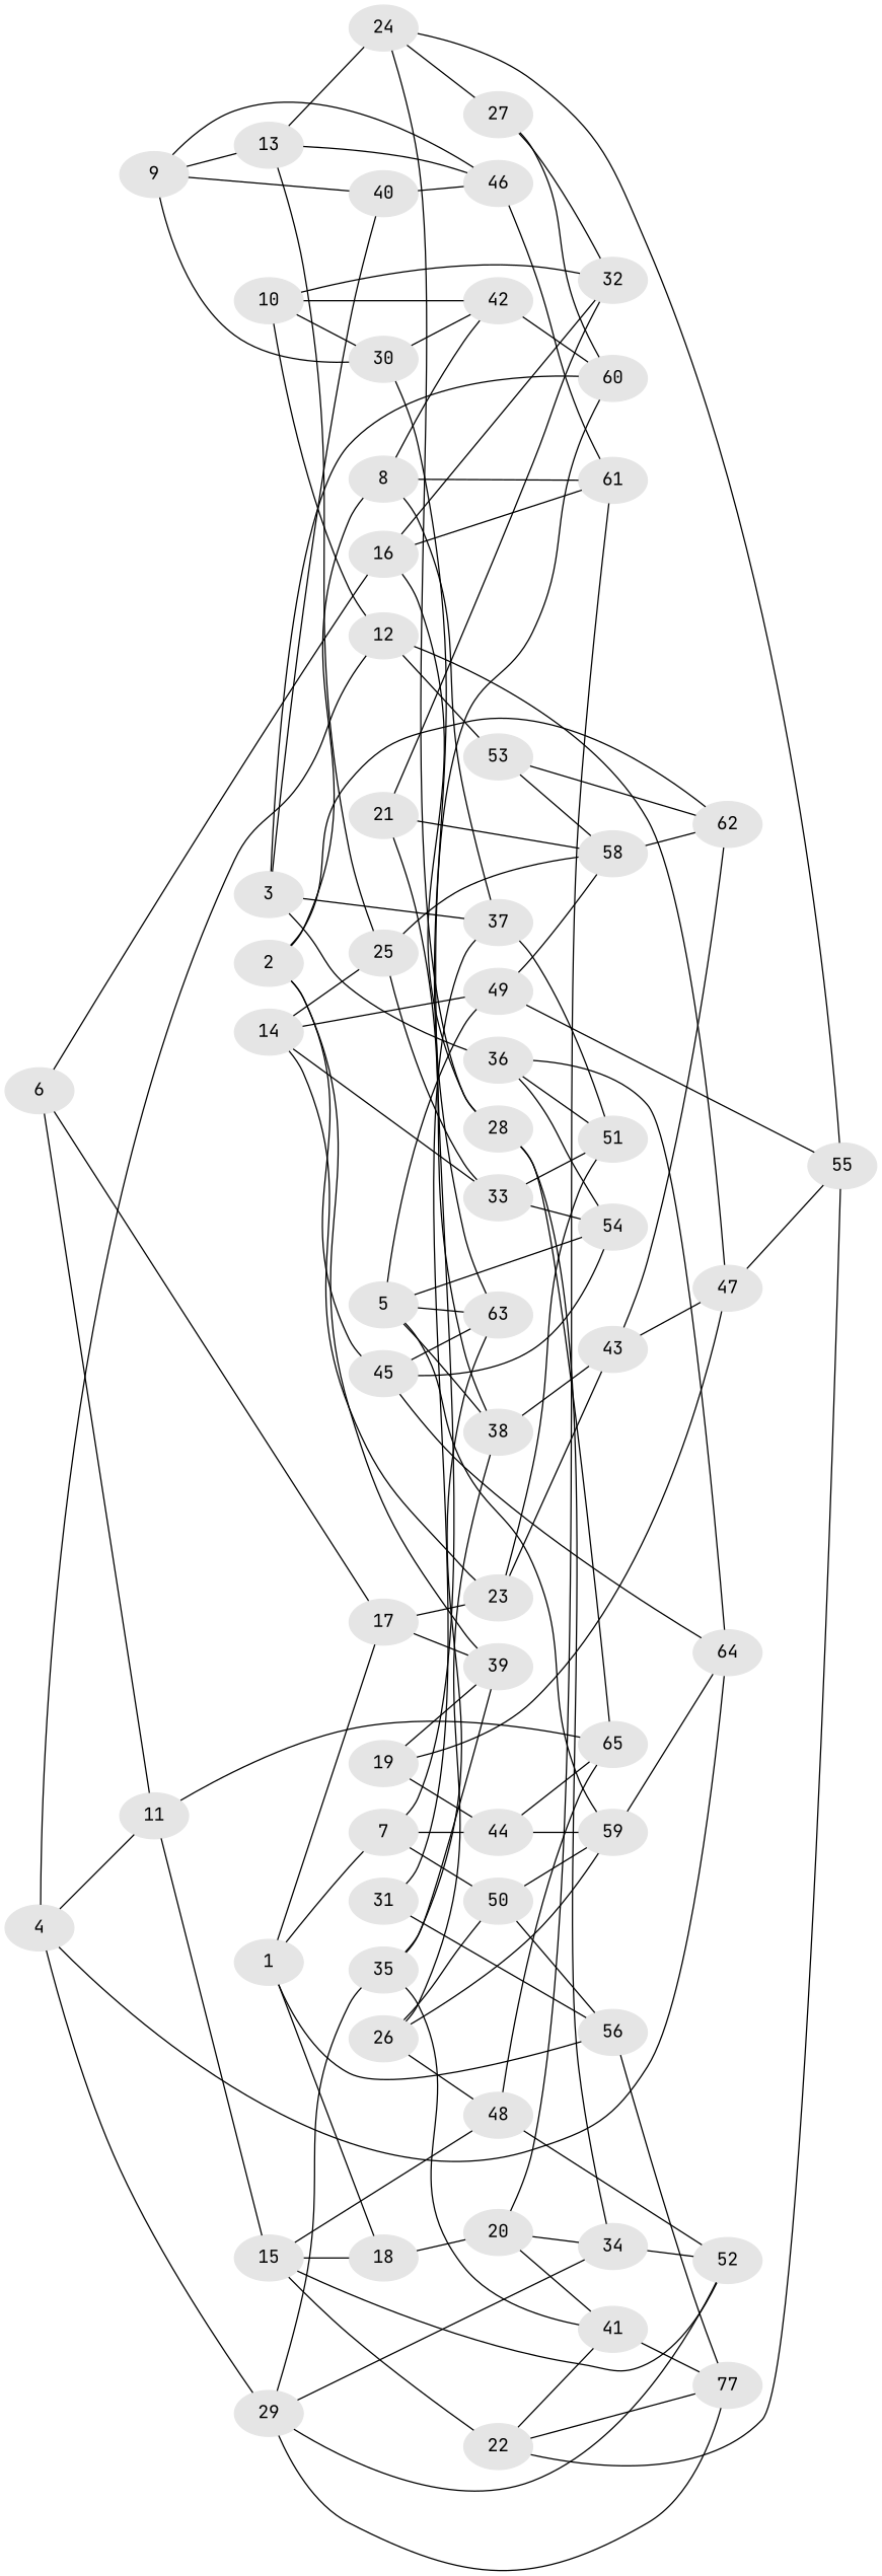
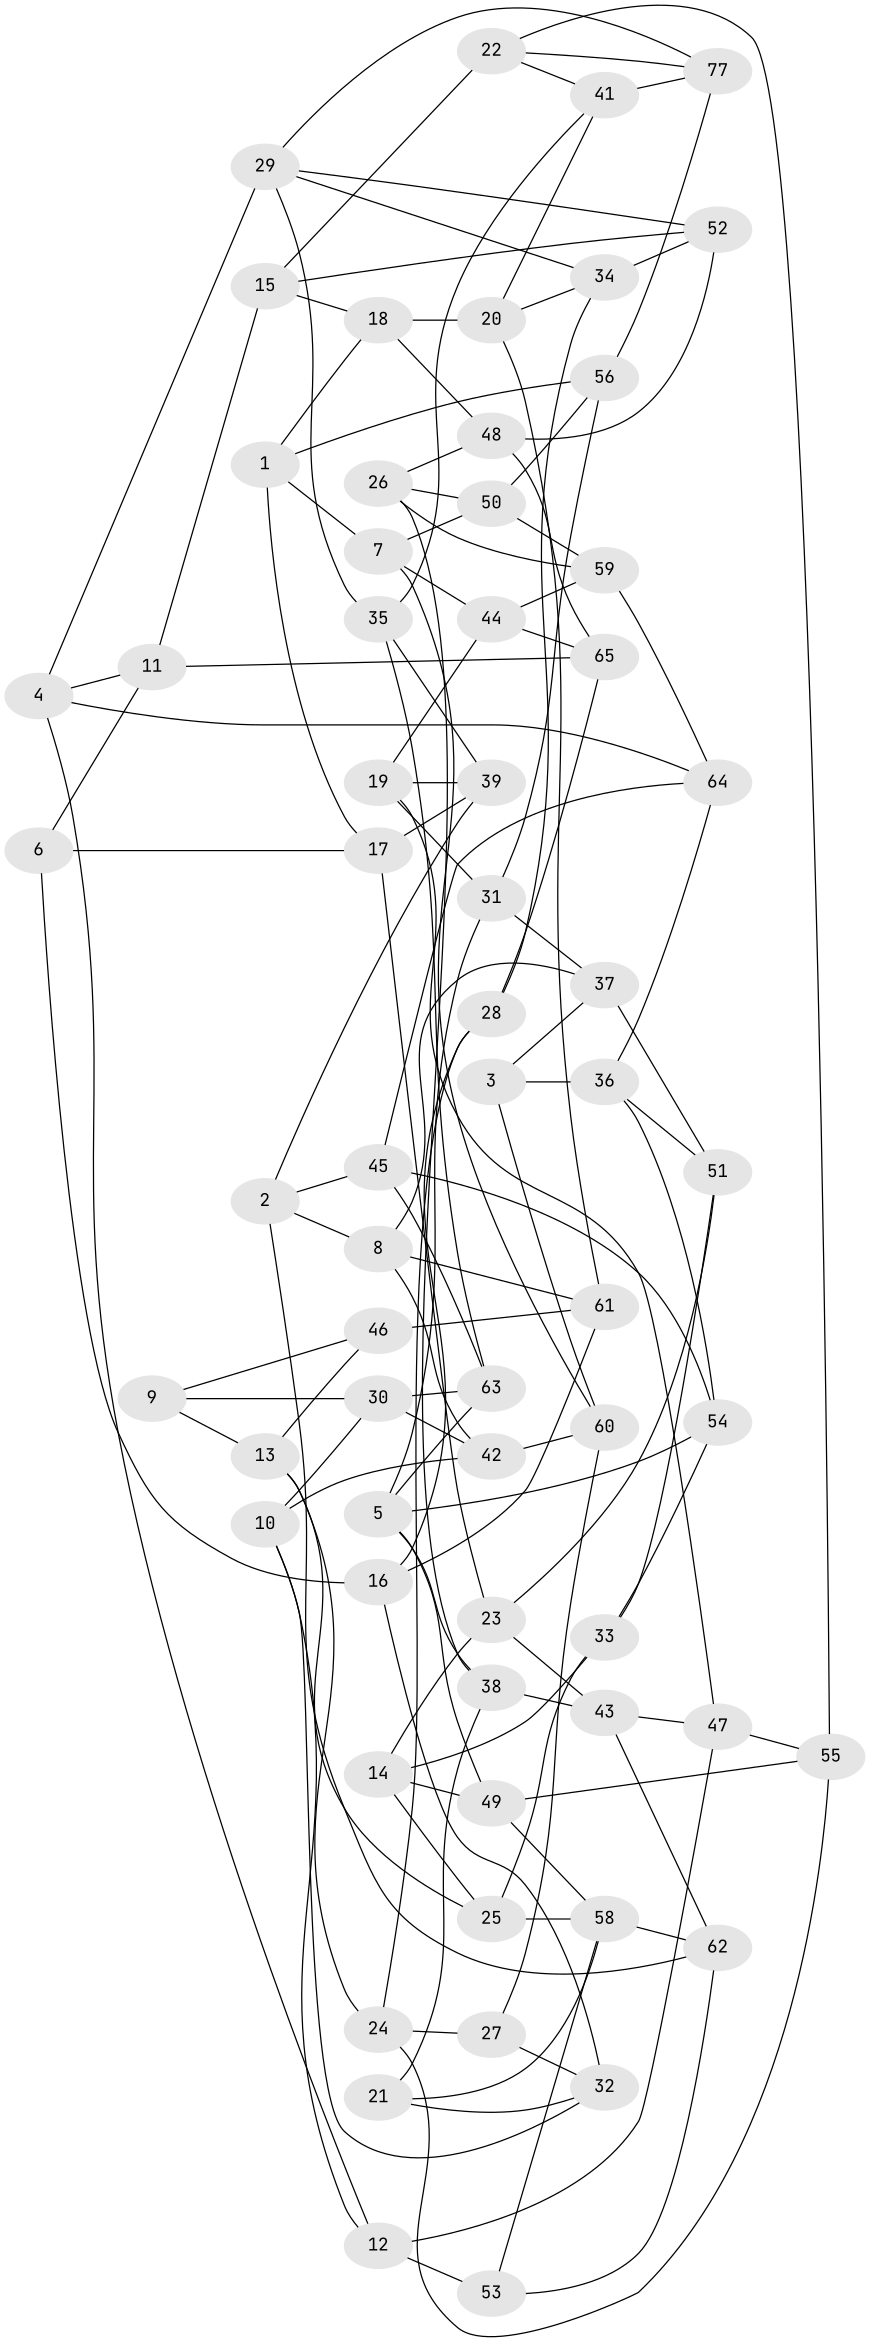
  graph {
    fontname="JetBrains Mono"
    rankdir=LR
    node [color=gray90 fontname="JetBrains Mono" style=filled]
    edge [fontname="JetBrains Mono"]
    1
    7
    17
    18
    56
    60
    44
    50
    39
    23
    20
    48
    n13 [label=77]
    2
    8
    45
    62
    37
    42
    61
    64
    54
    63
    3
    36
-   40
    51
    46
    4
    11
    12
    29
    15
    65
    47
    53
    34
    52
    35
    5
    31
    38
    49
    43
    58
    55
    6
    16
    32
    28
    59
    9
    13
    30
    24
    25
    10
    22
    27
    33
    14
    41
    19
    21
    26
    1 -- 7
    1 -- 17
    1 -- 18
    1 -- 56
    7 -- 60
    7 -- 44
    7 -- 50
    17 -- 39
    17 -- 23
    18 -- 20
-   15 -- 48
+   18 -- 48
    56 -- n13
    44 -- 65
    44 -- 59
    50 -- 56
    50 -- 59
    23 -- 51
    23 -- 43
    20 -- 61
    20 -- 34
    20 -- 41
    48 -- 65
    48 -- 52
    2 -- 39
    2 -- 8
    2 -- 45
    2 -- 62
    8 -- 37
    8 -- 42
    8 -- 61
    45 -- 64
    45 -- 54
    45 -- 63
    37 -- 51
    42 -- 60
    3 -- 60
    3 -- 37
    3 -- 36
-   3 -- 40
    36 -- 64
    36 -- 54
    36 -- 51
-   40 -- 46
    46 -- 61
    4 -- 64
    4 -- 11
    4 -- 12
    4 -- 29
    11 -- 15
    11 -- 65
    12 -- 47
    12 -- 53
    29 -- n13
    29 -- 34
    29 -- 52
    29 -- 35
    15 -- 18
    15 -- 52
    15 -- 22
    47 -- 55
    53 -- 62
    53 -- 58
    34 -- 52
    35 -- 39
    35 -- 63
    35 -- 41
    5 -- 54
    5 -- 63
-   5 -- 59
+   5 -- 31
    5 -- 38
    5 -- 49
    31 -- 56
    31 -- 37
    38 -- 43
    49 -- 58
    49 -- 55
    43 -- 62
    43 -- 47
    58 -- 62
    6 -- 17
    6 -- 11
    6 -- 16
    16 -- 61
    16 -- 32
    16 -- 28
    28 -- 65
    28 -- 34
    59 -- 64
-   9 -- 40
    9 -- 46
    9 -- 13
    9 -- 30
    13 -- 46
    13 -- 24
    13 -- 25
    30 -- 42
    30 -- 63
    24 -- 55
    24 -- 28
    24 -- 27
    25 -- 58
    25 -- 33
    10 -- 42
    10 -- 12
    10 -- 32
    10 -- 30
    22 -- n13
    22 -- 55
    22 -- 41
    27 -- 60
    27 -- 32
    33 -- 54
    33 -- 51
    14 -- 23
    14 -- 49
    14 -- 25
    14 -- 33
    41 -- n13
    19 -- 44
    19 -- 39
    19 -- 47
+   19 -- 31
    21 -- 38
    21 -- 58
    21 -- 32
    26 -- 50
    26 -- 48
    26 -- 38
    26 -- 59
  }
